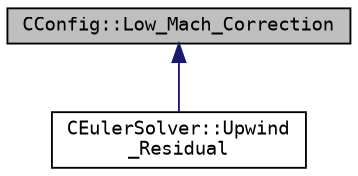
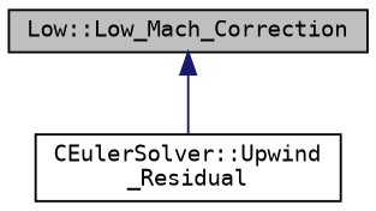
  digraph {
    rankdir=TB
    fontname="DejaVu Sans Mono"
    node [color=black fontname="DejaVu Sans Mono" fontsize=10 shape=record style=filled]
-   n1 [fillcolor=grey75 fontcolor=black height=0.2 label="CConfig::Low_Mach_Correction" width=0.4]
+   n1 [fillcolor=grey75 fontcolor=black height=0.2 label="Low::Low_Mach_Correction" width=0.4]
    n2 [fillcolor=white height=0.2 label="CEulerSolver::Upwind\l_Residual" width=0.4]
    n1 -> n2 [color=midnightblue dir=back fontname="DejaVu Sans Mono" fontsize=10 labelfontname=Helvetica labelfontsize=10 style=solid]
  }
